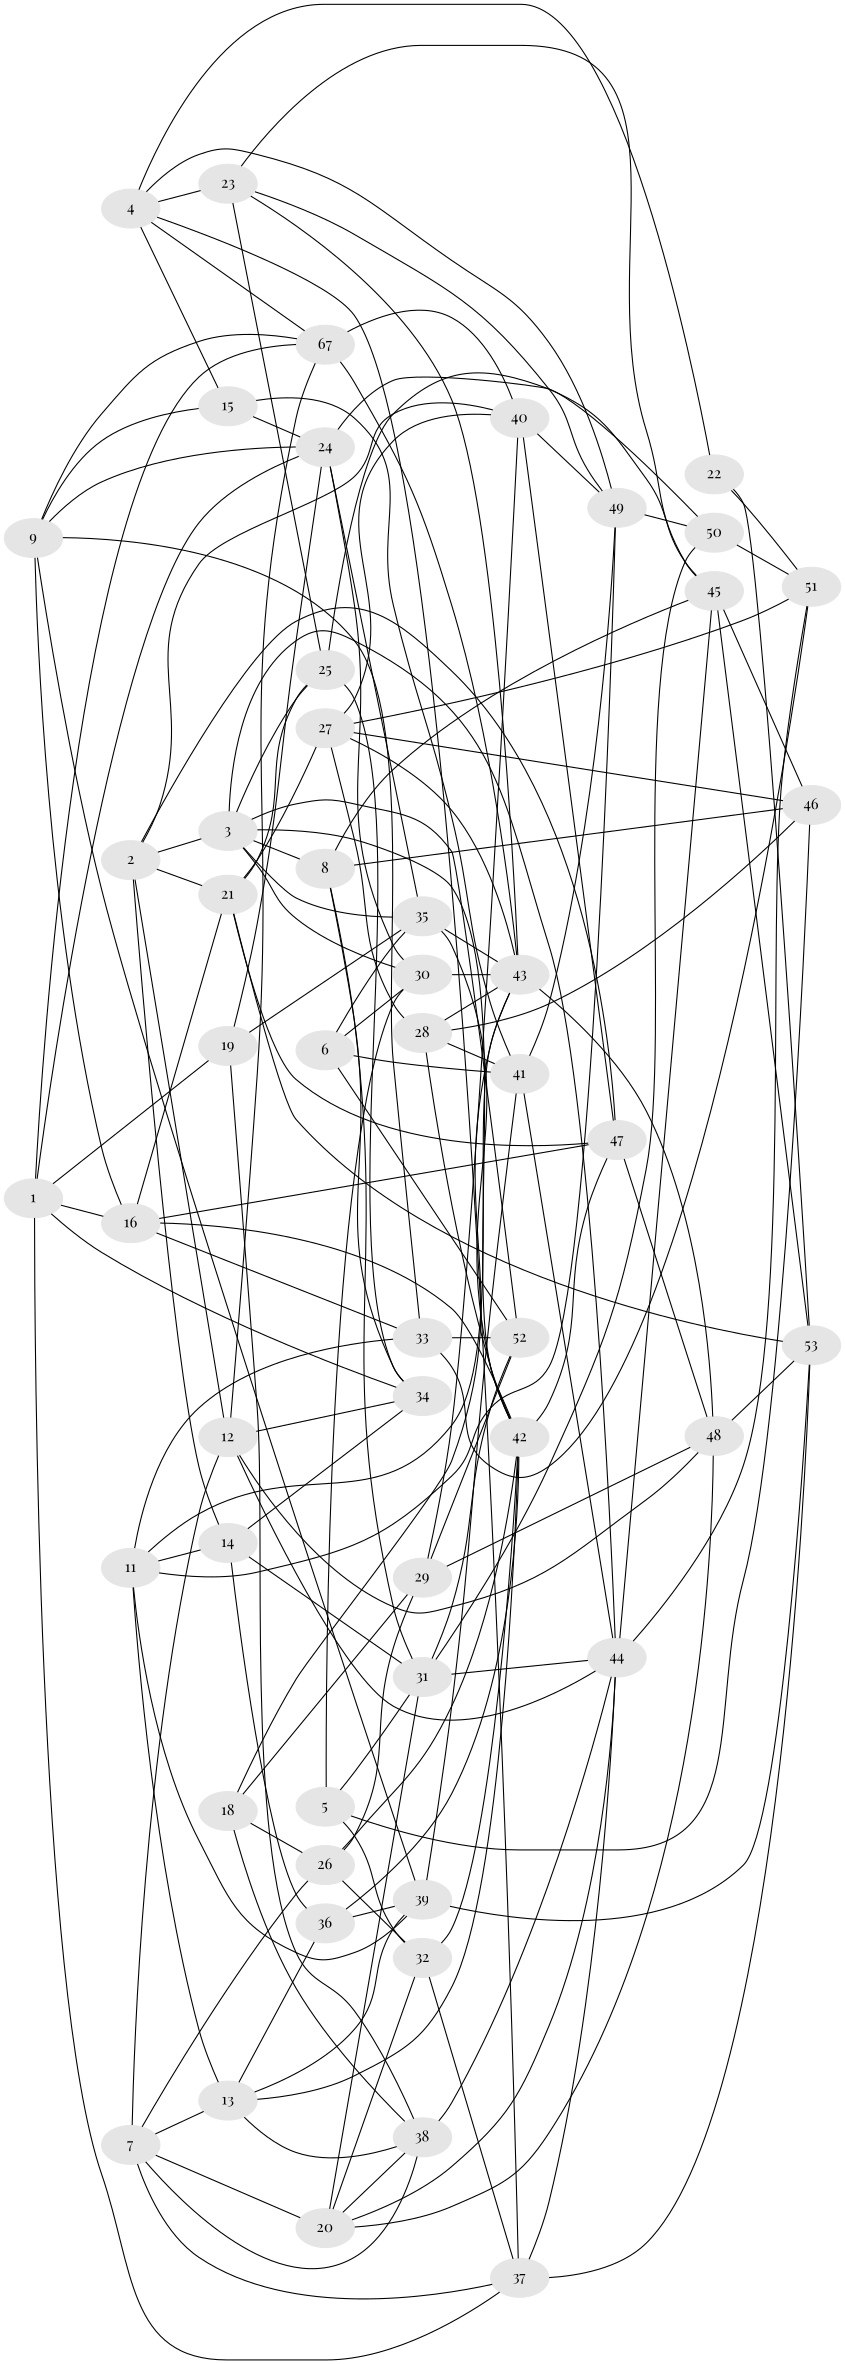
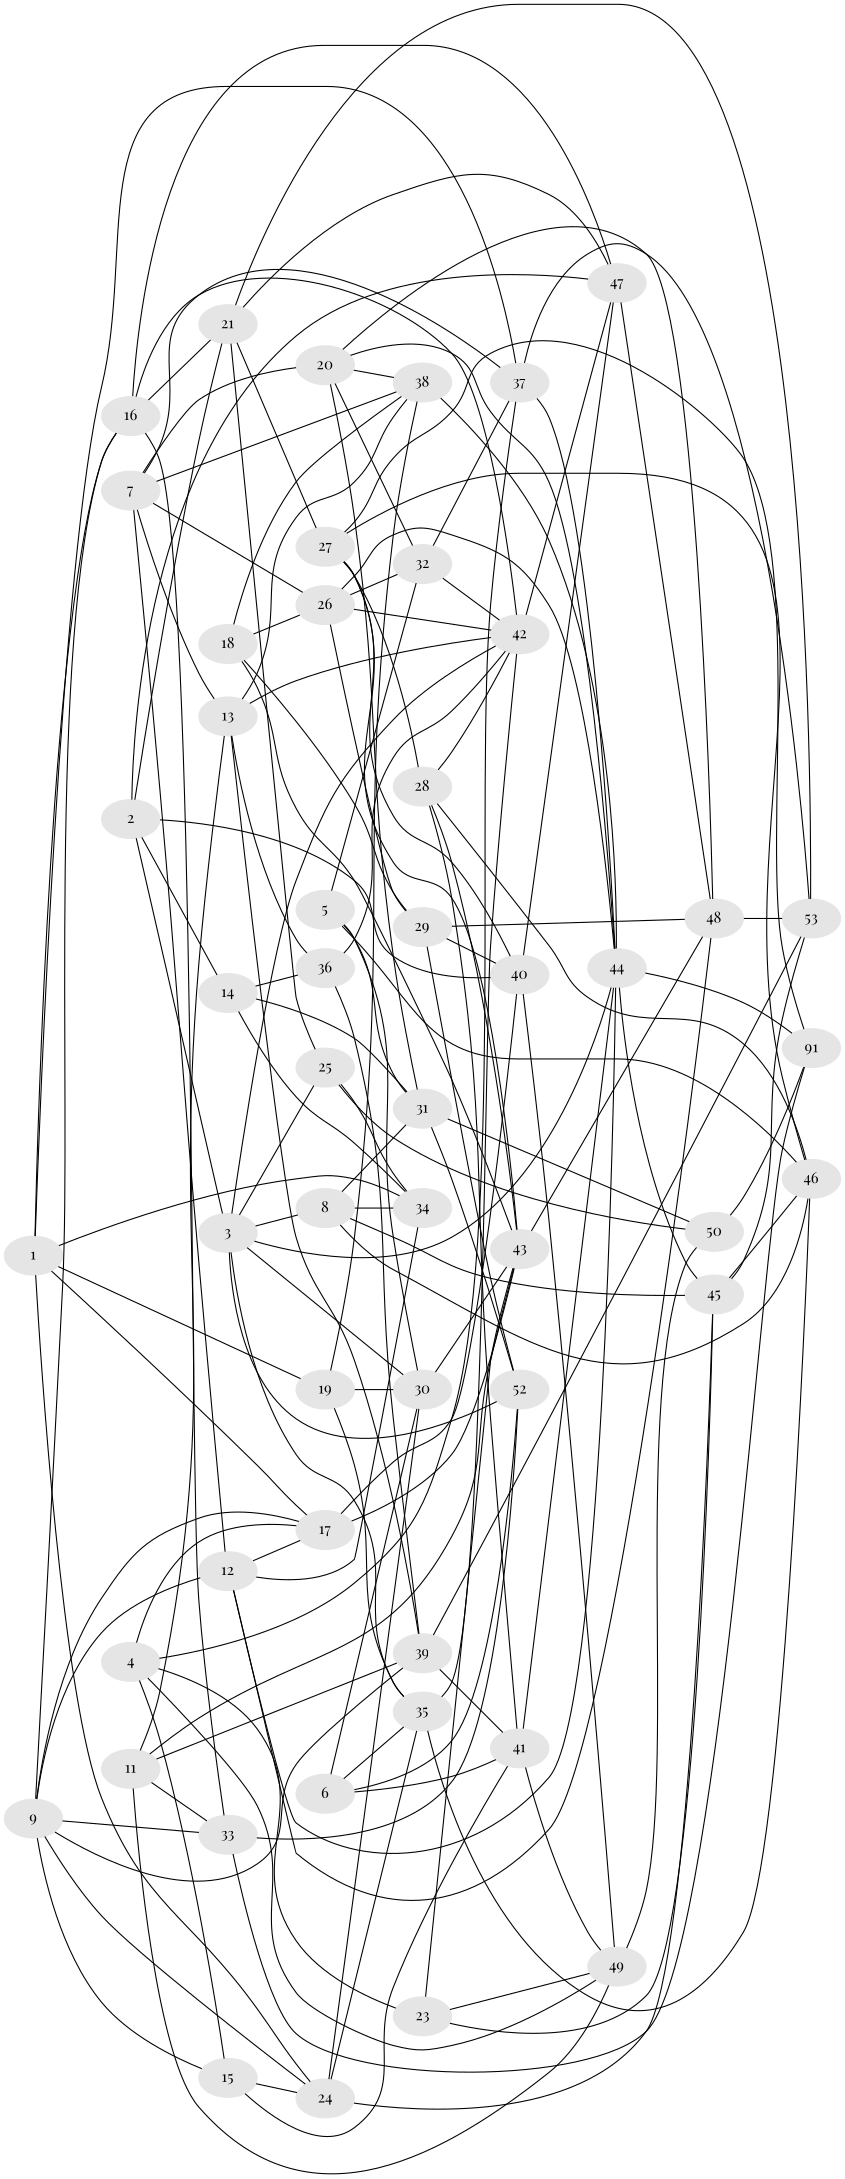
  graph {
    fontname="Playfair Display"
    rankdir=LR
    node [color=gray90 fontname="Playfair Display" style=filled]
    edge [fontname="Playfair Display" weight=1.0]
    1
    16
-   17 [label=67]
+   17
    19
    24
    34
    37
    21
    47
    42
    33
    40
    43
    30
    35
    38
    45
    44
    53
    2
    3
    12
    14
    8
    25
    52
    48
    31
    36
    27
    49
    46
    50
-   51
+   51 [label=91]
    4
    15
-   22
    23
    41
    5
    32
    6
    7
    13
    20
    26
    39
    29
    9
    11
    18
    28
    1 -- 16
    1 -- 17
    1 -- 19
    1 -- 24
    1 -- 34
    1 -- 37
    16 -- 21
    16 -- 47
    16 -- 42
    16 -- 33
    17 -- 40
    17 -- 43
-   19 -- 24
+   19 -- 30
    19 -- 35
    19 -- 38
    24 -- 30
    24 -- 35
    24 -- 45
    37 -- 44
    37 -- 53
    21 -- 47
    21 -- 53
    21 -- 25
    21 -- 27
    47 -- 48
    42 -- 47
    33 -- 52 [weight=2.0]
    33 -- 51
    40 -- 47
    40 -- 49
    43 -- 48
    30 -- 43
    35 -- 42
-   35 -- 43
+   35 -- 46
    38 -- 44
    45 -- 53
    45 -- 46
    44 -- 45 [weight=2.0]
    44 -- 51
    2 -- 21
    2 -- 47
    2 -- 40
    2 -- 3
-   2 -- 12
+   9 -- 12
    2 -- 14
    3 -- 42
    3 -- 30
    3 -- 35
    3 -- 44
    3 -- 8
    3 -- 25
    3 -- 52
    12 -- 17
    12 -- 34
    12 -- 44
    12 -- 48
    14 -- 34
    14 -- 31
    14 -- 36
    8 -- 34
    8 -- 45
    8 -- 31
    8 -- 46
    25 -- 34 [weight=2.0]
    25 -- 50
    48 -- 53
    31 -- 52
    31 -- 50
    36 -- 42
    36 -- 39
    27 -- 40
    27 -- 43
    27 -- 46
    27 -- 51
    27 -- 28
    49 -- 50
    50 -- 51
    4 -- 17
    4 -- 37
    4 -- 49
    4 -- 15
-   4 -- 22
    4 -- 23
    15 -- 24
    15 -- 41
-   22 -- 53
-   22 -- 51 [weight=2.0]
    23 -- 43
    23 -- 45 [weight=2.0]
-   23 -- 25
    23 -- 49
    41 -- 44
    41 -- 49
    5 -- 30
    5 -- 31
    5 -- 46
    5 -- 32
    32 -- 37
    32 -- 42 [weight=2.0]
    6 -- 30
    6 -- 35
    6 -- 52
    6 -- 41
    7 -- 37
    7 -- 38
    7 -- 12
    7 -- 13
    7 -- 20
    7 -- 26
    13 -- 42
    13 -- 38
    13 -- 36
    13 -- 39
    20 -- 38
    20 -- 44
    20 -- 48
    20 -- 31
    20 -- 32
    26 -- 42
-   31 -- 44
+   26 -- 44
    26 -- 32
    26 -- 29
    39 -- 53
    39 -- 41
    29 -- 40
    29 -- 52
    29 -- 48
    9 -- 16
    9 -- 17
    9 -- 24
    9 -- 33
    9 -- 15
    9 -- 39
    11 -- 33
    11 -- 43
-   11 -- 14
    11 -- 49
    11 -- 13
    11 -- 39
    18 -- 43
    18 -- 38
    18 -- 26
    18 -- 29
    28 -- 42
    28 -- 43 [weight=2.0]
    28 -- 46
    28 -- 41
  }
